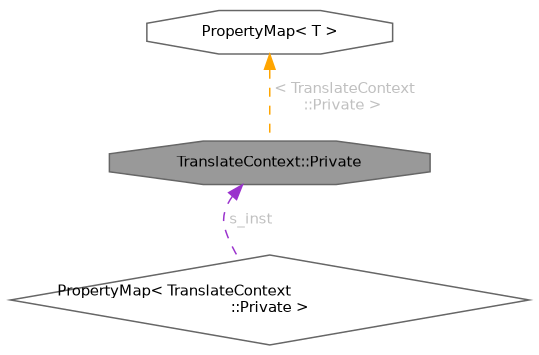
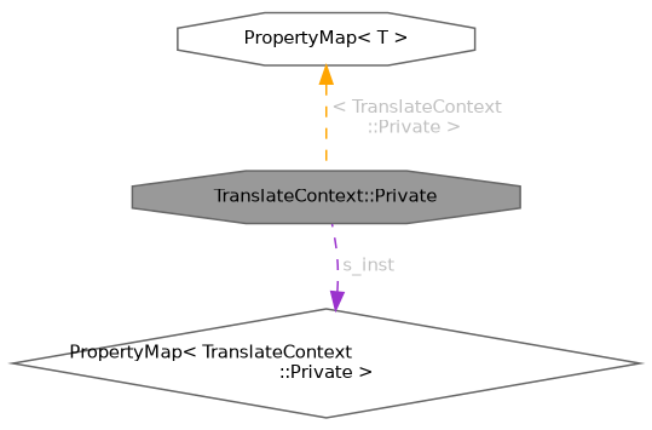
  digraph {
    node [color=gray40 fillcolor=white fontname=Helvetica fontsize=10 shape=octagon style=filled]
    edge [dir=back fontcolor=grey fontname=Helvetica fontsize=10 labelfontname=Helvetica labelfontsize=10 style=dashed]
    n1 [fillcolor=grey60 fontcolor=black height=0.2 label="TranslateContext::Private" width=0.4]
    n2 [height=0.2 label="PropertyMap\< TranslateContext\l::Private \>" shape=diamond width=0.4]
    n3 [height=0.2 label="PropertyMap\< T \>" width=0.4]
-   n1 -> n2 [color=darkorchid3 label=" s_inst"]
+   n2 -> n1 [color=darkorchid3 label=" s_inst"]
    n3 -> n1 [color=orange label=" \< TranslateContext\l::Private \>"]
  }
